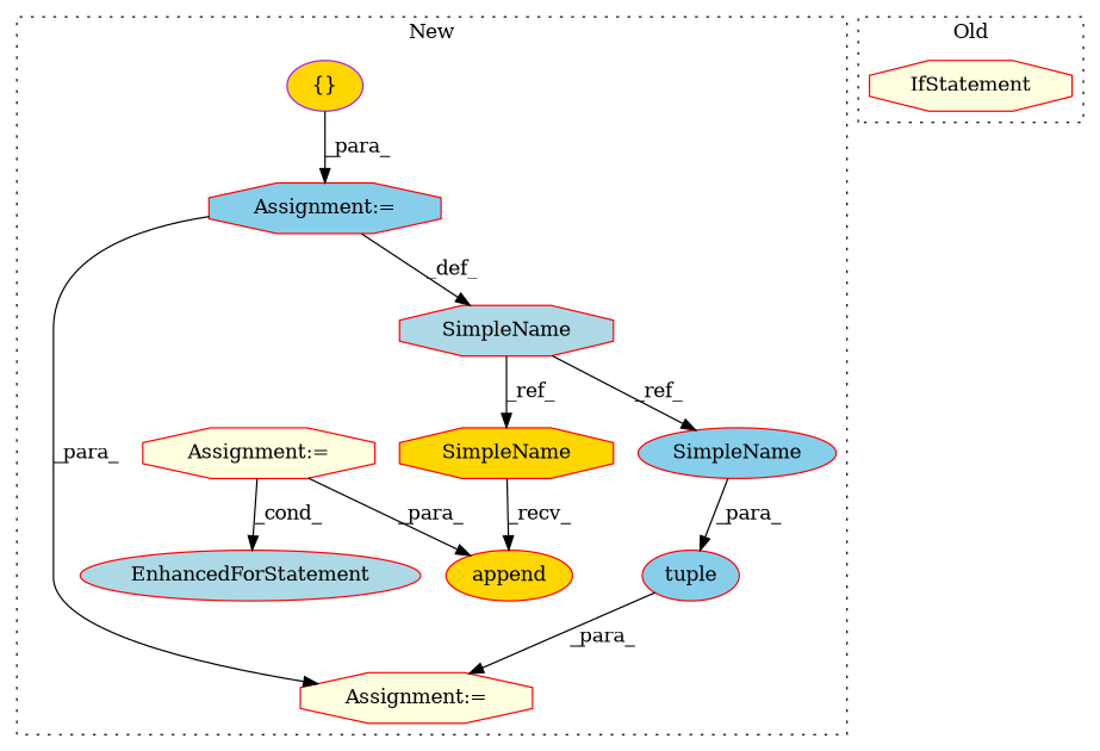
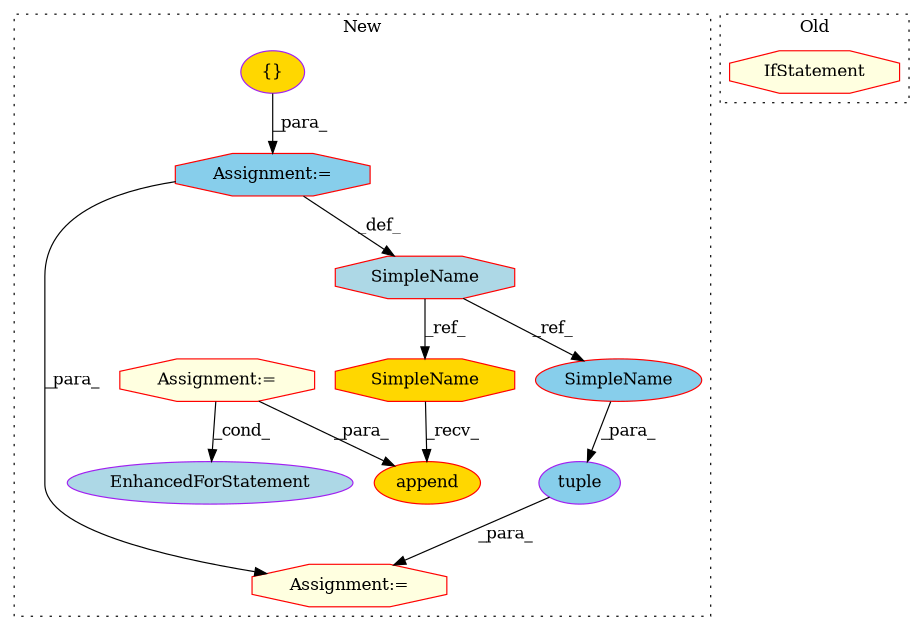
  digraph {
    node [a=7 color=red fillcolor=skyblue l=14 s="22160,22230" shape=octagon style=filled]
-   n1 [a=32 l="6,1" label=tuple s="22404,22424" shape=ellipse]
+   n1 [a=32 color=purple l="6,1" label=tuple s="22404,22424" shape=ellipse]
    n2 [l=1 label="Assignment:=" s=22142]
    n3 [a=4 color=purple fillcolor=gold l=2 label="{}" s=22152 shape=ellipse]
    n4 [fillcolor=lightyellow l=1 label="Assignment:=" s=22403]
    n5 [a=42 fillcolor=lightblue label=SimpleName s=22128]
    n6 [a=32 fillcolor=gold l="7,1" label=append s="22365,22373" shape=ellipse]
-   n7 [a=70 fillcolor=lightblue l="53,2" label=EnhancedForStatement shape=ellipse]
+   n7 [a=70 color=purple fillcolor=lightblue l="53,2" label=EnhancedForStatement shape=ellipse]
    n8 [fillcolor=lightyellow l="53,2" label="Assignment:="]
    n9 [a=42 label=SimpleName s=22410 shape=ellipse]
    n10 [a=42 fillcolor=gold label=SimpleName s=22350]
    n11 [a=25 fillcolor=lightyellow l=25 label=IfStatement s=22154]
    subgraph cluster_1 {
      label=New
      style=dotted
      n1
      n2
      n3
      n4
      n5
      n6
      n7
      n8
      n9
      n10
    }
    subgraph cluster_2 {
      label=Old
      style=dotted
      n11
    }
    n1 -> n4 [label=_para_]
    n2 -> n4 [label=_para_]
    n2 -> n5 [label=_def_]
    n3 -> n2 [label=_para_]
    n5 -> n9 [label=_ref_]
    n5 -> n10 [label=_ref_]
    n8 -> n6 [label=_para_]
    n8 -> n7 [label=_cond_]
    n9 -> n1 [label=_para_]
    n10 -> n6 [label=_recv_]
  }
